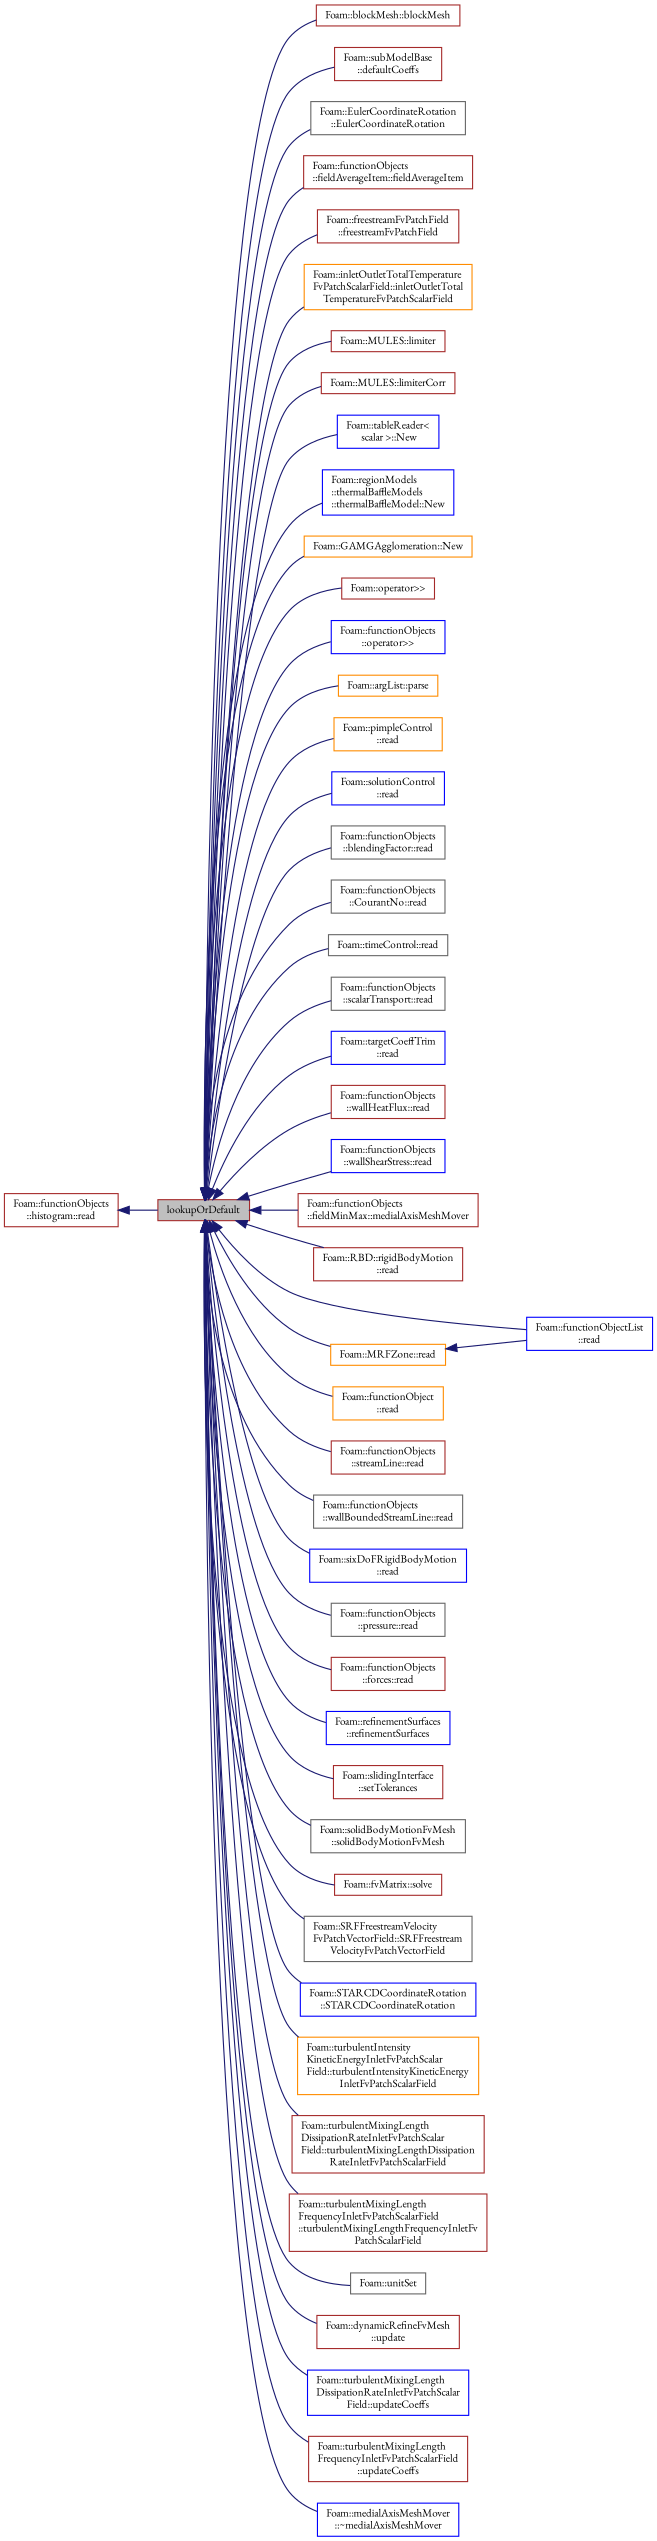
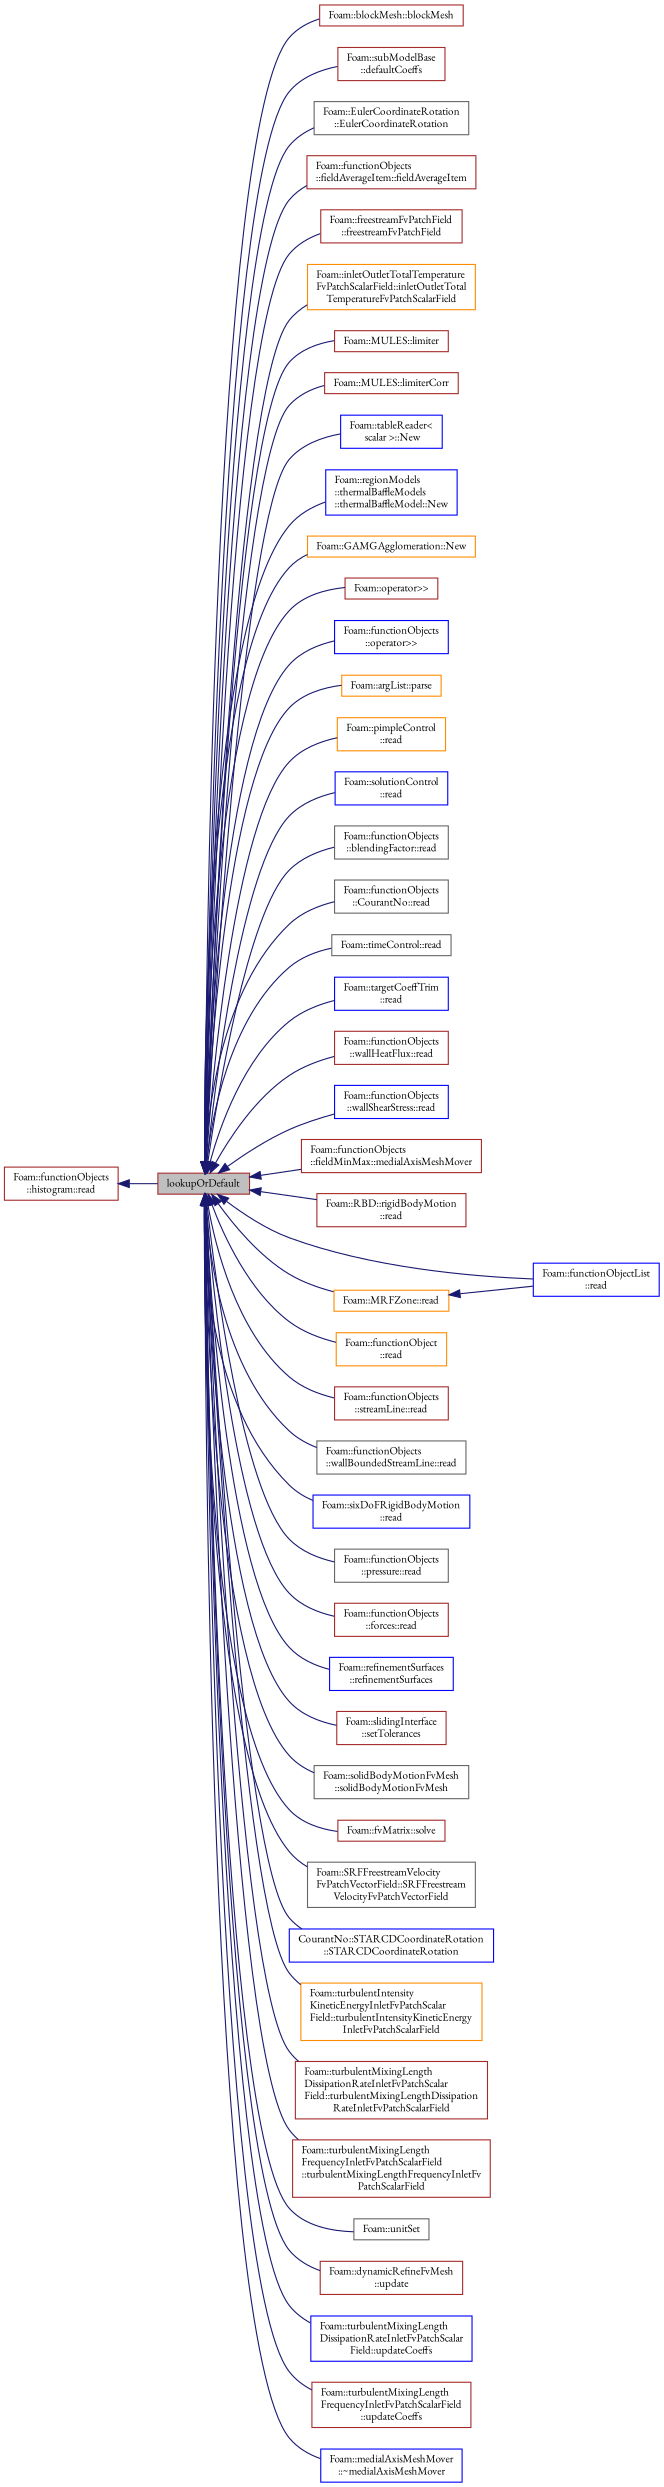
  digraph {
    fontname="EB Garamond"
    rankdir=LR
    node [color=brown fontname="EB Garamond" fontsize=10 shape=record]
    edge [color=midnightblue dir=back fontname="EB Garamond" fontsize=10 labelfontname=Helvetica labelfontsize=10 style=solid]
    n1 [fillcolor=grey75 fontcolor=black height=0.2 label=lookupOrDefault style=filled width=0.4]
    n2 [height=0.2 label="Foam::blockMesh::blockMesh" width=0.4]
    n3 [height=0.2 label="Foam::subModelBase\l::defaultCoeffs" width=0.4]
    n4 [color=gray40 height=0.2 label="Foam::EulerCoordinateRotation\l::EulerCoordinateRotation" width=0.4]
    n5 [height=0.2 label="Foam::functionObjects\l::fieldAverageItem::fieldAverageItem" width=0.4]
    n6 [height=0.2 label="Foam::freestreamFvPatchField\l::freestreamFvPatchField" width=0.4]
    n7 [color=darkorange height=0.2 label="Foam::inletOutletTotalTemperature\lFvPatchScalarField::inletOutletTotal\lTemperatureFvPatchScalarField" width=0.4]
    n8 [height=0.2 label="Foam::MULES::limiter" width=0.4]
    n9 [height=0.2 label="Foam::MULES::limiterCorr" width=0.4]
    n10 [color=blue height=0.2 label="Foam::tableReader\<\l scalar \>::New" width=0.4]
    n11 [color=blue height=0.2 label="Foam::regionModels\l::thermalBaffleModels\l::thermalBaffleModel::New" width=0.4]
    n12 [color=darkorange height=0.2 label="Foam::GAMGAgglomeration::New" width=0.4]
    n13 [height=0.2 label="Foam::operator\>\>" width=0.4]
    n14 [color=blue height=0.2 label="Foam::functionObjects\l::operator\>\>" width=0.4]
    n15 [color=darkorange height=0.2 label="Foam::argList::parse" width=0.4]
    n16 [color=darkorange height=0.2 label="Foam::pimpleControl\l::read" width=0.4]
    n17 [color=blue height=0.2 label="Foam::solutionControl\l::read" width=0.4]
    n18 [color=gray40 height=0.2 label="Foam::functionObjects\l::blendingFactor::read" width=0.4]
    n19 [color=gray40 height=0.2 label="Foam::functionObjects\l::CourantNo::read" width=0.4]
    n20 [color=gray40 height=0.2 label="Foam::timeControl::read" width=0.4]
-   n21 [color=gray40 height=0.2 label="Foam::functionObjects\l::scalarTransport::read" width=0.4]
    n22 [color=blue height=0.2 label="Foam::targetCoeffTrim\l::read" width=0.4]
    n23 [height=0.2 label="Foam::functionObjects\l::wallHeatFlux::read" width=0.4]
    n24 [color=blue height=0.2 label="Foam::functionObjects\l::wallShearStress::read" width=0.4]
    n25 [height=0.2 label="Foam::functionObjects\l::fieldMinMax::medialAxisMeshMover" width=0.4]
    n26 [height=0.2 label="Foam::RBD::rigidBodyMotion\l::read" width=0.4]
    n27 [color=blue height=0.2 label="Foam::functionObjectList\l::read" width=0.4]
    n28 [color=darkorange height=0.2 label="Foam::MRFZone::read" width=0.4]
    n29 [color=darkorange height=0.2 label="Foam::functionObject\l::read" width=0.4]
    n30 [height=0.2 label="Foam::functionObjects\l::streamLine::read" width=0.4]
    n31 [color=gray40 height=0.2 label="Foam::functionObjects\l::wallBoundedStreamLine::read" width=0.4]
    n32 [color=blue height=0.2 label="Foam::sixDoFRigidBodyMotion\l::read" width=0.4]
    n33 [color=gray40 height=0.2 label="Foam::functionObjects\l::pressure::read" width=0.4]
    n34 [height=0.2 label="Foam::functionObjects\l::forces::read" width=0.4]
    n35 [color=blue height=0.2 label="Foam::refinementSurfaces\l::refinementSurfaces" width=0.4]
    n36 [height=0.2 label="Foam::slidingInterface\l::setTolerances" width=0.4]
    n37 [color=gray40 height=0.2 label="Foam::solidBodyMotionFvMesh\l::solidBodyMotionFvMesh" width=0.4]
    n38 [height=0.2 label="Foam::fvMatrix::solve" width=0.4]
    n39 [color=gray40 height=0.2 label="Foam::SRFFreestreamVelocity\lFvPatchVectorField::SRFFreestream\lVelocityFvPatchVectorField" width=0.4]
-   n40 [color=blue height=0.2 label="Foam::STARCDCoordinateRotation\l::STARCDCoordinateRotation" width=0.4]
+   n40 [color=blue height=0.2 label="CourantNo::STARCDCoordinateRotation\l::STARCDCoordinateRotation" width=0.4]
    n41 [color=darkorange height=0.2 label="Foam::turbulentIntensity\lKineticEnergyInletFvPatchScalar\lField::turbulentIntensityKineticEnergy\lInletFvPatchScalarField" width=0.4]
    n42 [height=0.2 label="Foam::turbulentMixingLength\lDissipationRateInletFvPatchScalar\lField::turbulentMixingLengthDissipation\lRateInletFvPatchScalarField" width=0.4]
    n43 [height=0.2 label="Foam::turbulentMixingLength\lFrequencyInletFvPatchScalarField\l::turbulentMixingLengthFrequencyInletFv\lPatchScalarField" width=0.4]
    n44 [color=gray40 height=0.2 label="Foam::unitSet" width=0.4]
    n45 [height=0.2 label="Foam::dynamicRefineFvMesh\l::update" width=0.4]
    n46 [color=blue height=0.2 label="Foam::turbulentMixingLength\lDissipationRateInletFvPatchScalar\lField::updateCoeffs" width=0.4]
    n47 [height=0.2 label="Foam::turbulentMixingLength\lFrequencyInletFvPatchScalarField\l::updateCoeffs" width=0.4]
    n48 [color=blue height=0.2 label="Foam::medialAxisMeshMover\l::~medialAxisMeshMover" width=0.4]
    n49 [height=0.2 label="Foam::functionObjects\l::histogram::read" width=0.4]
    n1 -> n2
    n1 -> n3
    n1 -> n4
    n1 -> n5
    n1 -> n6
    n1 -> n7
    n1 -> n8
    n1 -> n9
    n1 -> n10
    n1 -> n11
    n1 -> n12
    n1 -> n13
    n1 -> n14
    n1 -> n15
    n1 -> n16
    n1 -> n17
    n1 -> n18
    n1 -> n19
    n1 -> n20
-   n1 -> n21
    n1 -> n22
    n1 -> n23
    n1 -> n24
    n1 -> n25
    n1 -> n26
    n1 -> n27
    n1 -> n28
    n1 -> n29
    n1 -> n30
    n1 -> n31
    n1 -> n32
    n1 -> n33
    n1 -> n34
    n1 -> n35
    n1 -> n36
    n1 -> n37
    n1 -> n38
    n1 -> n39
    n1 -> n40
    n1 -> n41
    n1 -> n42
    n1 -> n43
    n1 -> n44
    n1 -> n45
    n1 -> n46
    n1 -> n47
    n1 -> n48
    n28 -> n27
    n49 -> n1
  }
